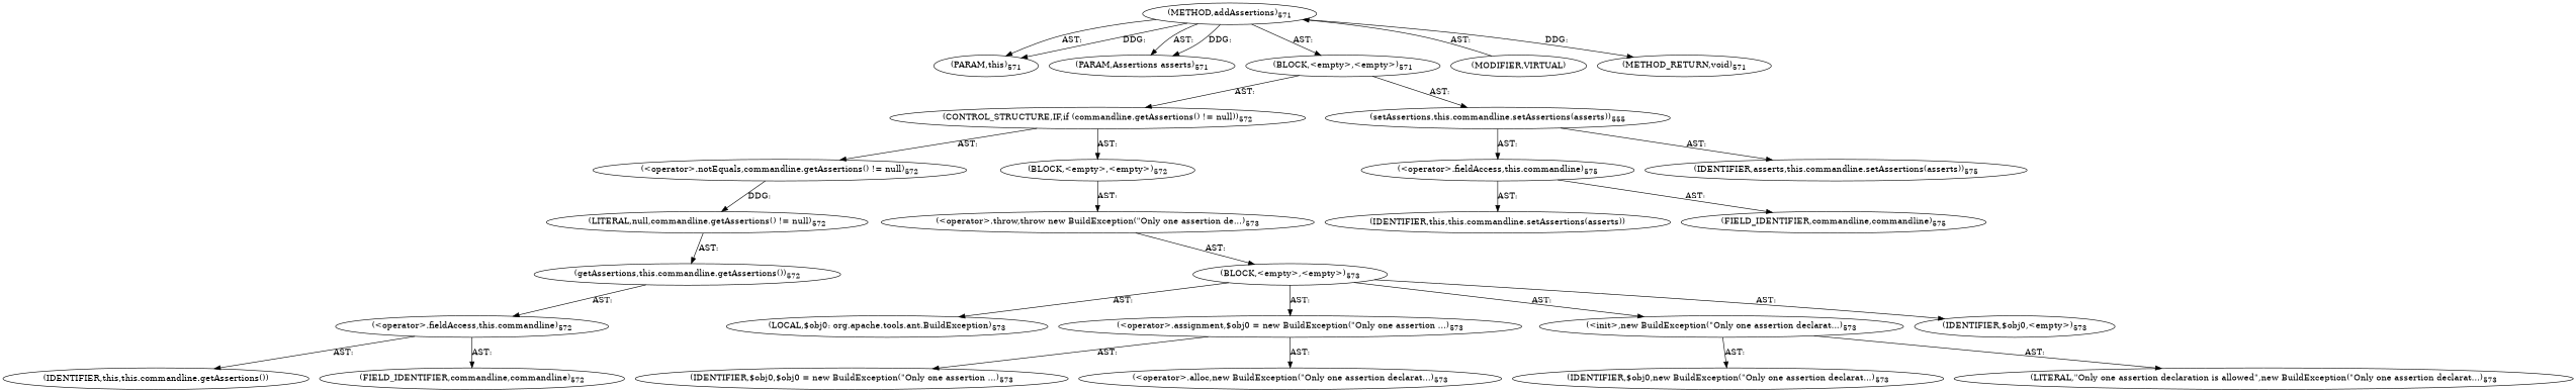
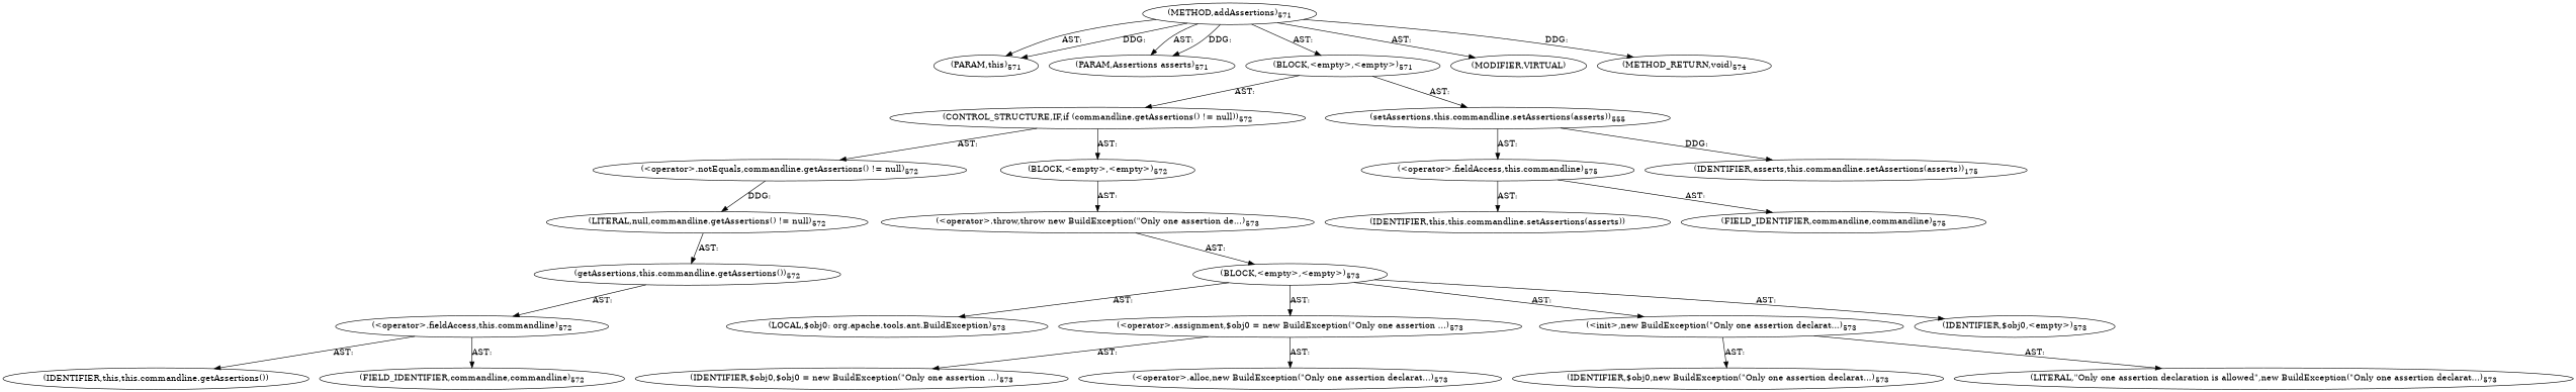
  digraph {
    n1 [label=<(METHOD,addAssertions)<SUB>571</SUB>>]
    n2 [label=<(PARAM,this)<SUB>571</SUB>>]
    n3 [label=<(PARAM,Assertions asserts)<SUB>571</SUB>>]
    n4 [label=<(BLOCK,&lt;empty&gt;,&lt;empty&gt;)<SUB>571</SUB>>]
    n5 [label=<(MODIFIER,VIRTUAL)>]
-   n6 [label=<(METHOD_RETURN,void)<SUB>571</SUB>>]
+   n6 [label=<(METHOD_RETURN,void)<SUB>574</SUB>>]
    n7 [label=<(CONTROL_STRUCTURE,IF,if (commandline.getAssertions() != null))<SUB>572</SUB>>]
    n8 [label=<(setAssertions,this.commandline.setAssertions(asserts))<SUB>555</SUB>>]
    n9 [label=<(&lt;operator&gt;.notEquals,commandline.getAssertions() != null)<SUB>572</SUB>>]
    n10 [label=<(BLOCK,&lt;empty&gt;,&lt;empty&gt;)<SUB>572</SUB>>]
    n11 [label=<(&lt;operator&gt;.fieldAccess,this.commandline)<SUB>575</SUB>>]
-   n12 [label=<(IDENTIFIER,asserts,this.commandline.setAssertions(asserts))<SUB>575</SUB>>]
+   n12 [label=<(IDENTIFIER,asserts,this.commandline.setAssertions(asserts))<SUB>175</SUB>>]
    n13 [label=<(LITERAL,null,commandline.getAssertions() != null)<SUB>572</SUB>>]
    n14 [label=<(&lt;operator&gt;.throw,throw new BuildException(&quot;Only one assertion de...)<SUB>573</SUB>>]
    n15 [label=<(getAssertions,this.commandline.getAssertions())<SUB>572</SUB>>]
    n16 [label=<(&lt;operator&gt;.fieldAccess,this.commandline)<SUB>572</SUB>>]
    n17 [label=<(IDENTIFIER,this,this.commandline.getAssertions())>]
    n18 [label=<(FIELD_IDENTIFIER,commandline,commandline)<SUB>572</SUB>>]
    n19 [label=<(BLOCK,&lt;empty&gt;,&lt;empty&gt;)<SUB>573</SUB>>]
    n20 [label=<(LOCAL,$obj0: org.apache.tools.ant.BuildException)<SUB>573</SUB>>]
    n21 [label=<(&lt;operator&gt;.assignment,$obj0 = new BuildException(&quot;Only one assertion ...)<SUB>573</SUB>>]
    n22 [label=<(&lt;init&gt;,new BuildException(&quot;Only one assertion declarat...)<SUB>573</SUB>>]
    n23 [label=<(IDENTIFIER,$obj0,&lt;empty&gt;)<SUB>573</SUB>>]
    n24 [label=<(IDENTIFIER,$obj0,$obj0 = new BuildException(&quot;Only one assertion ...)<SUB>573</SUB>>]
    n25 [label=<(&lt;operator&gt;.alloc,new BuildException(&quot;Only one assertion declarat...)<SUB>573</SUB>>]
    n26 [label=<(IDENTIFIER,$obj0,new BuildException(&quot;Only one assertion declarat...)<SUB>573</SUB>>]
    n27 [label=<(LITERAL,&quot;Only one assertion declaration is allowed&quot;,new BuildException(&quot;Only one assertion declarat...)<SUB>573</SUB>>]
    n28 [label=<(IDENTIFIER,this,this.commandline.setAssertions(asserts))>]
    n29 [label=<(FIELD_IDENTIFIER,commandline,commandline)<SUB>575</SUB>>]
    n1 -> n2 [label="AST: "]
    n1 -> n2 [label="DDG: "]
    n1 -> n3 [label="AST: "]
    n1 -> n3 [label="DDG: "]
    n1 -> n4 [label="AST: "]
-   n5 -> n1 [label="AST: "]
+   n1 -> n5 [label="AST: "]
    n1 -> n6 [label="DDG: "]
    n4 -> n7 [label="AST: "]
    n4 -> n8 [label="AST: "]
    n7 -> n9 [label="AST: "]
    n7 -> n10 [label="AST: "]
    n8 -> n11 [label="AST: "]
-   n8 -> n12 [label="AST: "]
+   n8 -> n12 [label="DDG: "]
    n9 -> n13 [label="DDG: "]
    n10 -> n14 [label="AST: "]
    n11 -> n28 [label="AST: "]
    n11 -> n29 [label="AST: "]
    n13 -> n15 [label="AST: "]
    n14 -> n19 [label="AST: "]
    n15 -> n16 [label="AST: "]
    n16 -> n17 [label="AST: "]
    n16 -> n18 [label="AST: "]
    n19 -> n20 [label="AST: "]
    n19 -> n21 [label="AST: "]
    n19 -> n22 [label="AST: "]
    n19 -> n23 [label="AST: "]
    n21 -> n24 [label="AST: "]
    n21 -> n25 [label="AST: "]
    n22 -> n26 [label="AST: "]
    n22 -> n27 [label="AST: "]
  }
